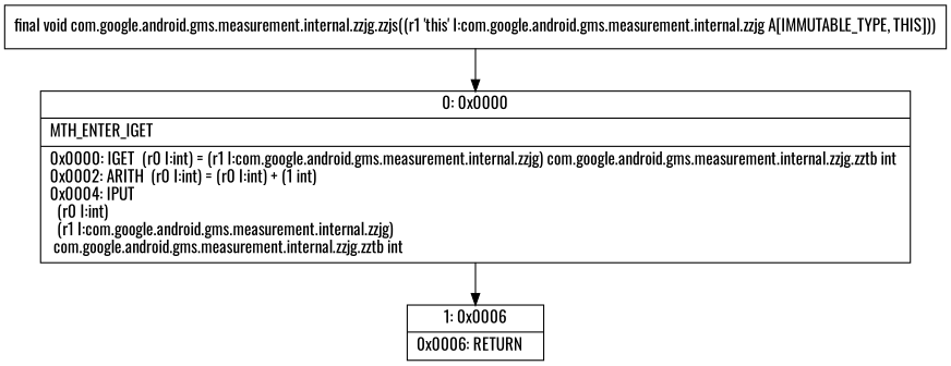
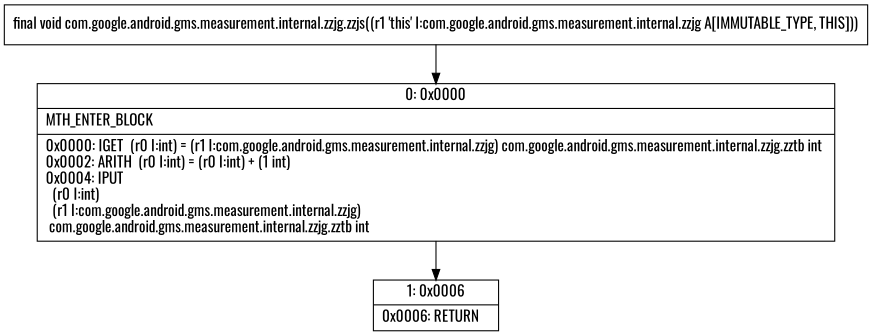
  digraph {
    fontname=Oswald
    node [shape=record fontname=Oswald]
    edge [fontname=Oswald]
-   n1 [label="{0\:\ 0x0000|MTH_ENTER_IGET\l|0x0000: IGET  (r0 I:int) = (r1 I:com.google.android.gms.measurement.internal.zzjg) com.google.android.gms.measurement.internal.zzjg.zztb int \l0x0002: ARITH  (r0 I:int) = (r0 I:int) + (1 int) \l0x0004: IPUT  \l  (r0 I:int)\l  (r1 I:com.google.android.gms.measurement.internal.zzjg)\l com.google.android.gms.measurement.internal.zzjg.zztb int \l}"]
+   n1 [label="{0\:\ 0x0000|MTH_ENTER_BLOCK\l|0x0000: IGET  (r0 I:int) = (r1 I:com.google.android.gms.measurement.internal.zzjg) com.google.android.gms.measurement.internal.zzjg.zztb int \l0x0002: ARITH  (r0 I:int) = (r0 I:int) + (1 int) \l0x0004: IPUT  \l  (r0 I:int)\l  (r1 I:com.google.android.gms.measurement.internal.zzjg)\l com.google.android.gms.measurement.internal.zzjg.zztb int \l}"]
    n2 [label="{1\:\ 0x0006|0x0006: RETURN   \l}"]
    n3 [label="{final void com.google.android.gms.measurement.internal.zzjg.zzjs((r1 'this' I:com.google.android.gms.measurement.internal.zzjg A[IMMUTABLE_TYPE, THIS])) }"]
    n1 -> n2
    n3 -> n1
  }
